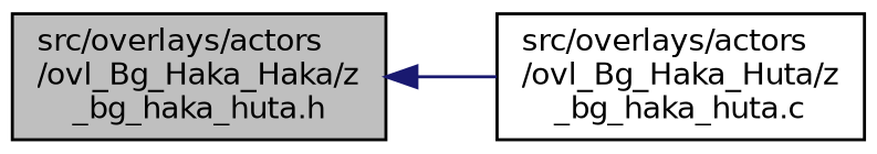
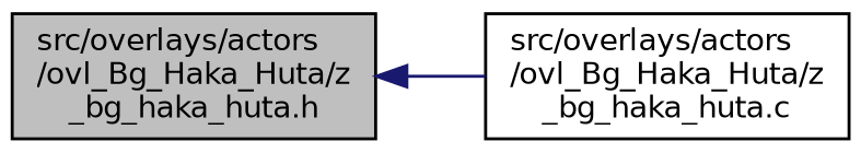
  digraph {
    rankdir=LR
    node [color=black fontname=Helvetica fontsize=10 shape=record style=filled]
-   n1 [fillcolor=grey75 fontcolor=black height=0.2 label="src/overlays/actors\l/ovl_Bg_Haka_Haka/z\l_bg_haka_huta.h" width=0.4]
+   n1 [fillcolor=grey75 fontcolor=black height=0.2 label="src/overlays/actors\l/ovl_Bg_Haka_Huta/z\l_bg_haka_huta.h" width=0.4]
    n2 [fillcolor=white height=0.2 label="src/overlays/actors\l/ovl_Bg_Haka_Huta/z\l_bg_haka_huta.c" width=0.4]
    n1 -> n2 [color=midnightblue dir=back fontname=Helvetica fontsize=10 labelfontname=Helvetica labelfontsize=10 style=solid]
  }
